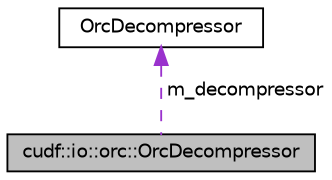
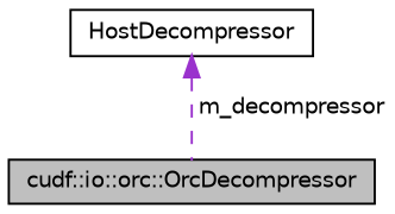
  digraph {
    node [color=black fontname=Helvetica fontsize=10 shape=record style=filled]
    n1 [fillcolor=grey75 fontcolor=black height=0.2 label="cudf::io::orc::OrcDecompressor" width=0.4]
-   n2 [fillcolor=white height=0.2 label=OrcDecompressor width=0.4]
+   n2 [fillcolor=white height=0.2 label=HostDecompressor width=0.4]
    n2 -> n1 [color=darkorchid3 dir=back fontname=Helvetica fontsize=10 label=" m_decompressor" labelfontname=Helvetica labelfontsize=10 style=dashed]
  }
